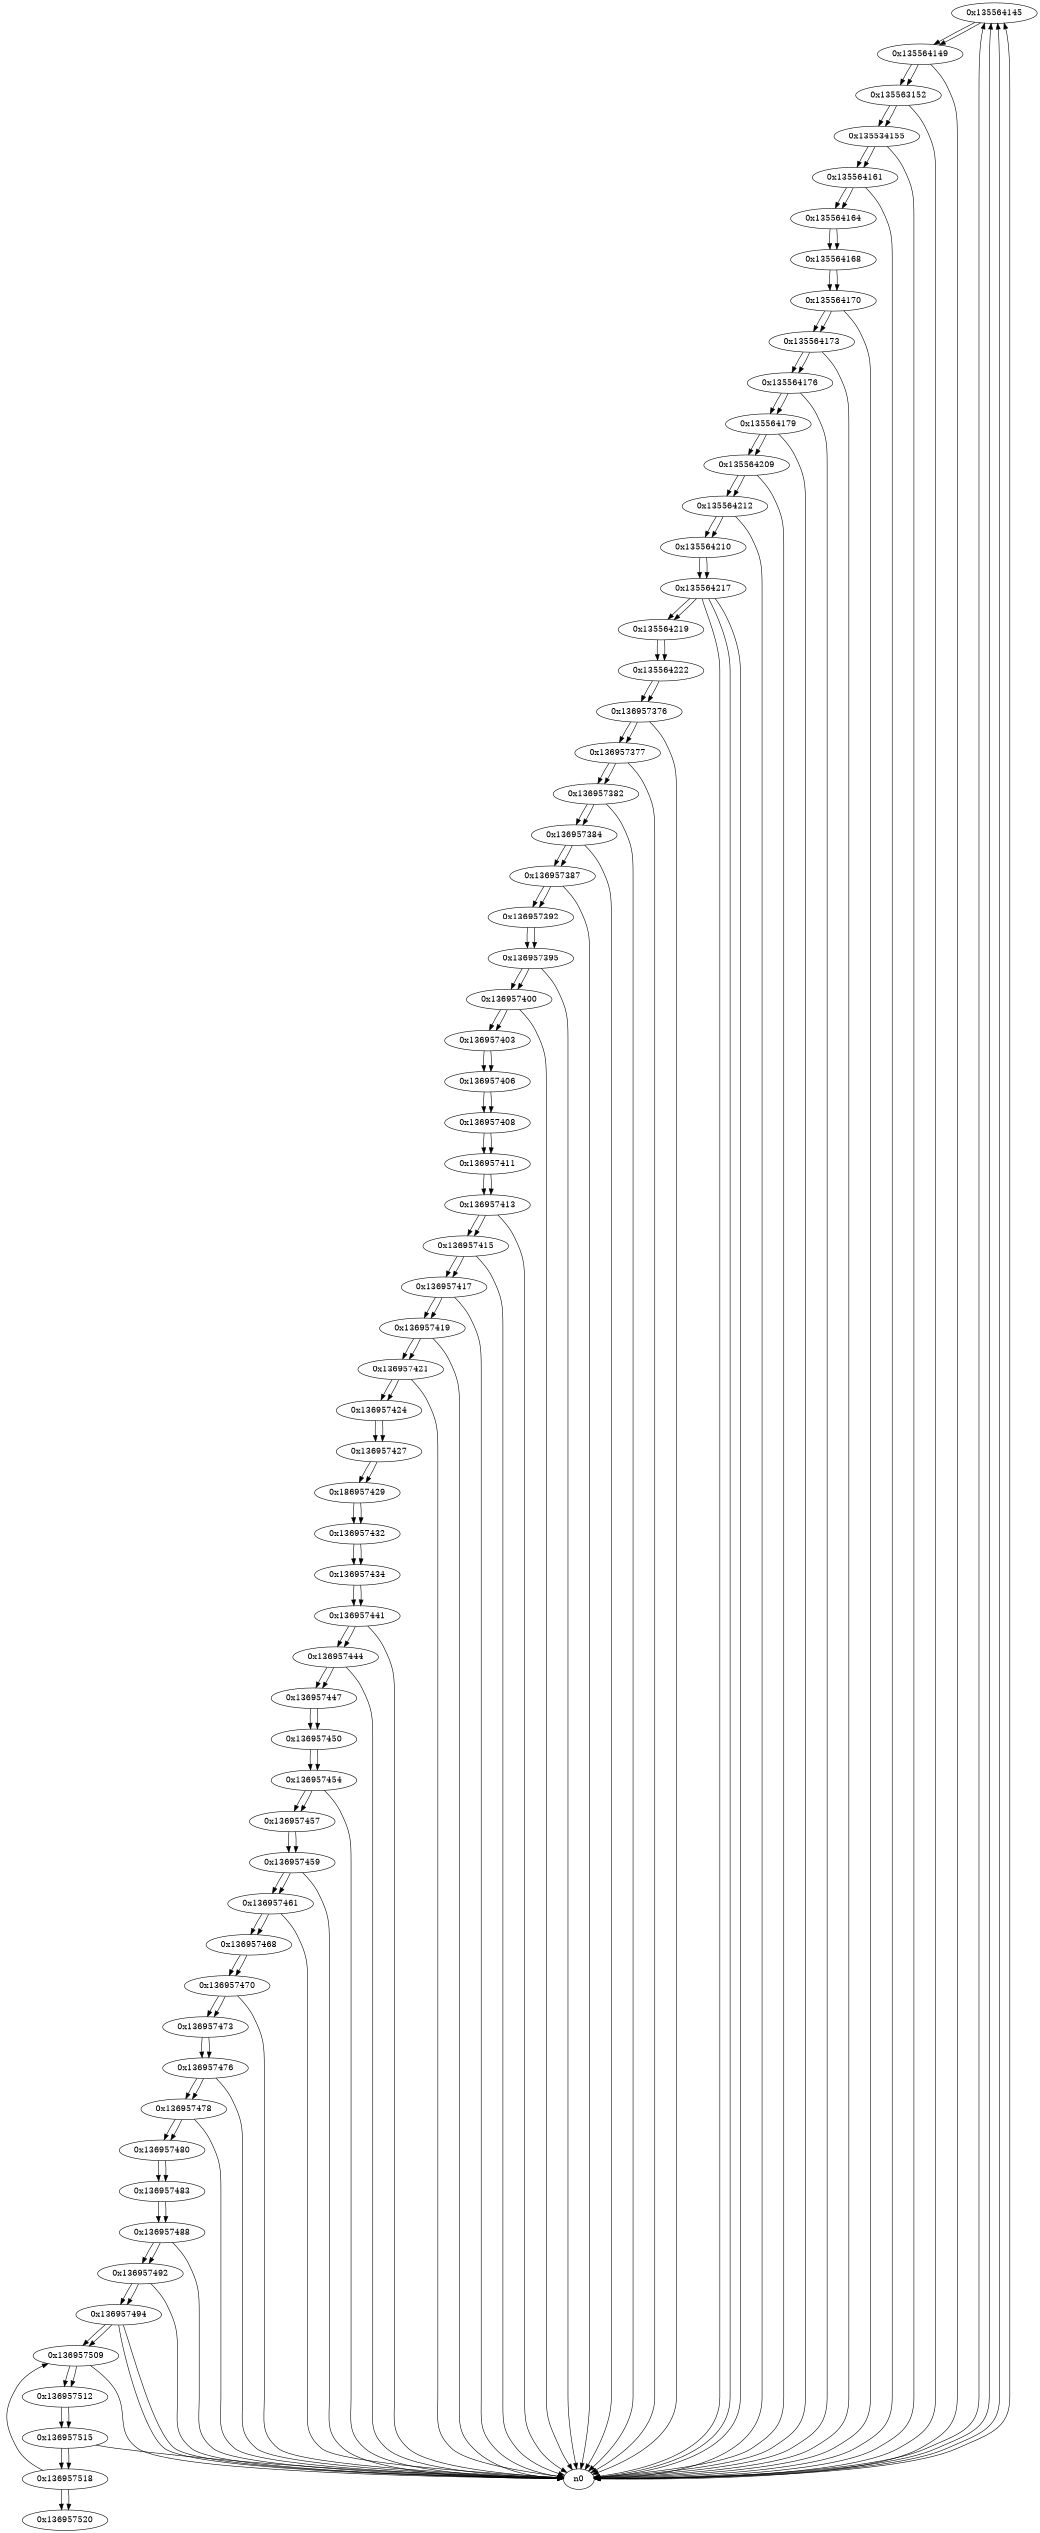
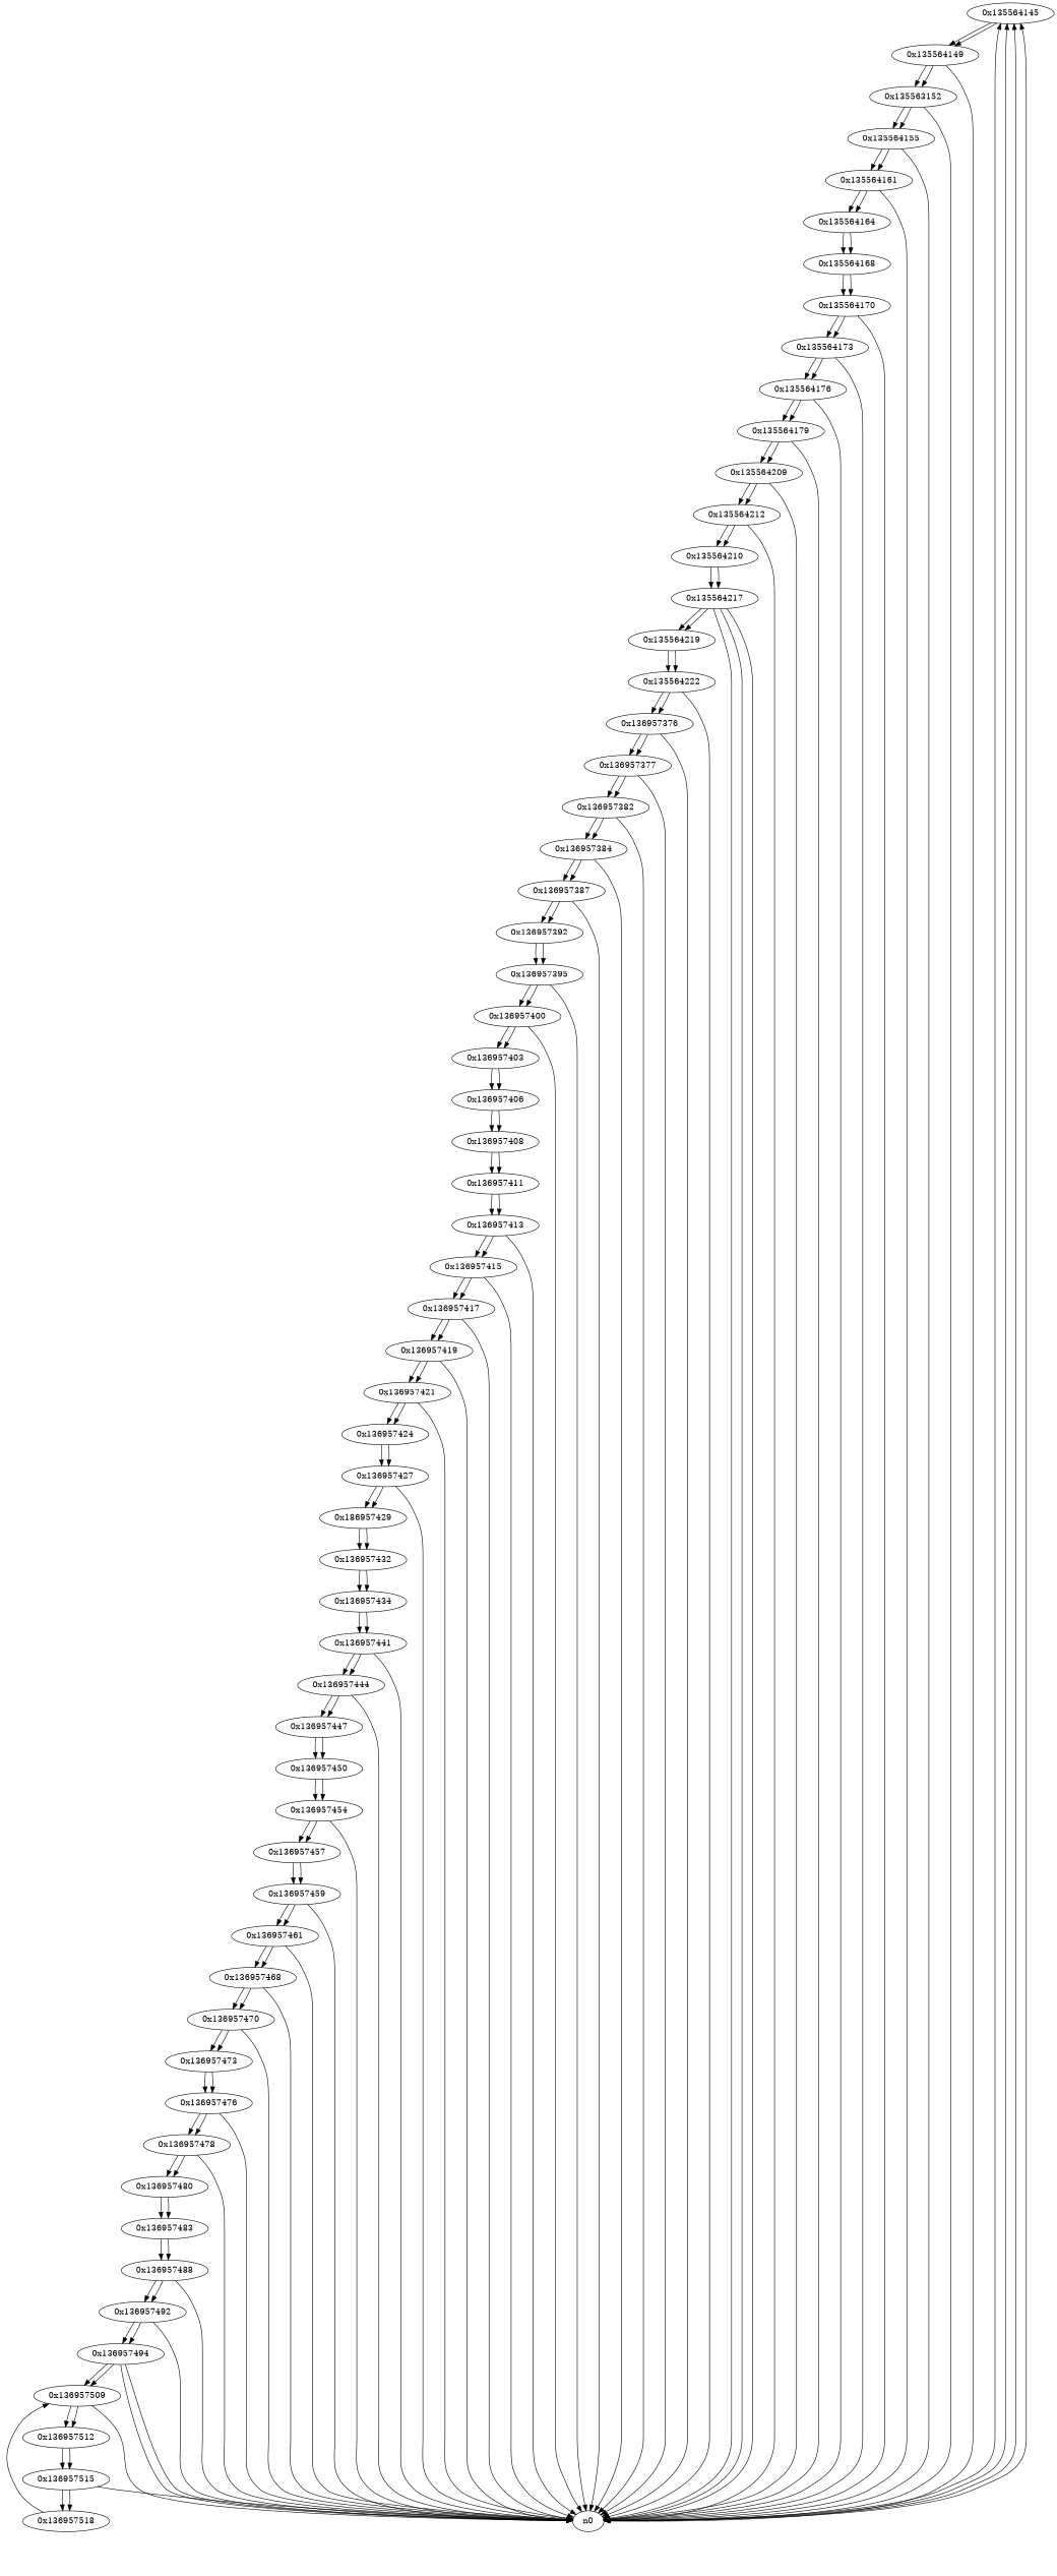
  digraph {
    n1 [label="0x135564145"]
    n2 [label="0x135564149"]
    n3 [label="0x135563152"]
    n0
-   n4 [label="0x135534155"]
+   n4 [label="0x135564155"]
    n5 [label="0x135564161"]
    n6 [label="0x135564164"]
    n7 [label="0x135564168"]
    n8 [label="0x135564170"]
    n9 [label="0x135564173"]
    n10 [label="0x135564176"]
    n11 [label="0x135564179"]
    n12 [label="0x135564209"]
    n13 [label="0x135564212"]
    n14 [label="0x135564210"]
    n15 [label="0x135564217"]
    n16 [label="0x135564219"]
    n17 [label="0x135564222"]
    n18 [label="0x136957376"]
    n19 [label="0x136957377"]
    n20 [label="0x136957382"]
    n21 [label="0x136957384"]
    n22 [label="0x136957387"]
    n23 [label="0x136957392"]
    n24 [label="0x136957395"]
    n25 [label="0x136957400"]
    n26 [label="0x136957403"]
    n27 [label="0x136957406"]
    n28 [label="0x136957408"]
    n29 [label="0x136957411"]
    n30 [label="0x136957413"]
    n31 [label="0x136957415"]
    n32 [label="0x136957417"]
    n33 [label="0x136957419"]
    n34 [label="0x136957421"]
    n35 [label="0x136957424"]
    n36 [label="0x136957427"]
    n37 [label="0x186957429"]
    n38 [label="0x136957432"]
    n39 [label="0x136957434"]
    n40 [label="0x136957441"]
    n41 [label="0x136957444"]
    n42 [label="0x136957447"]
    n43 [label="0x136957450"]
    n44 [label="0x136957454"]
    n45 [label="0x136957457"]
    n46 [label="0x136957459"]
    n47 [label="0x136957461"]
    n48 [label="0x136957468"]
    n49 [label="0x136957470"]
    n50 [label="0x136957473"]
    n51 [label="0x136957476"]
    n52 [label="0x136957478"]
    n53 [label="0x136957480"]
    n54 [label="0x136957483"]
    n55 [label="0x136957488"]
    n56 [label="0x136957492"]
    n57 [label="0x136957494"]
    n58 [label="0x136957509"]
    n59 [label="0x136957512"]
    n60 [label="0x136957515"]
    n61 [label="0x136957518"]
-   n62 [label="0x136957520"]
    n1 -> n2
    n1 -> n2
    n2 -> n3
    n2 -> n3
    n2 -> n0
    n3 -> n0
    n3 -> n4
    n3 -> n4
    n0 -> n1
    n0 -> n1
    n0 -> n1
    n0 -> n1
    n4 -> n0
    n4 -> n5
    n4 -> n5
    n5 -> n0
    n5 -> n6
    n5 -> n6
    n6 -> n7
    n6 -> n7
    n7 -> n8
    n7 -> n8
    n8 -> n0
    n8 -> n9
    n8 -> n9
    n9 -> n0
    n9 -> n10
    n9 -> n10
    n10 -> n0
    n10 -> n11
    n10 -> n11
    n11 -> n0
    n11 -> n12
    n11 -> n12
    n12 -> n0
    n12 -> n13
    n12 -> n13
    n13 -> n0
    n13 -> n14
    n13 -> n14
    n14 -> n15
    n14 -> n15
    n15 -> n0
    n15 -> n0
    n15 -> n0
    n15 -> n16
    n15 -> n16
    n16 -> n17
    n16 -> n17
+   n17 -> n0
    n17 -> n18
    n17 -> n18
    n18 -> n0
    n18 -> n19
    n18 -> n19
    n19 -> n0
    n19 -> n20
    n19 -> n20
    n20 -> n0
    n20 -> n21
    n20 -> n21
    n21 -> n0
    n21 -> n22
    n21 -> n22
    n22 -> n0
    n22 -> n23
    n22 -> n23
    n23 -> n24
    n23 -> n24
    n24 -> n0
    n24 -> n25
    n24 -> n25
    n25 -> n0
    n25 -> n26
    n25 -> n26
    n26 -> n27
    n26 -> n27
    n27 -> n28
    n27 -> n28
    n28 -> n29
    n28 -> n29
    n29 -> n30
    n29 -> n30
    n30 -> n0
    n30 -> n31
    n30 -> n31
    n31 -> n0
    n31 -> n32
    n31 -> n32
    n32 -> n0
    n32 -> n33
    n32 -> n33
    n33 -> n0
    n33 -> n34
    n33 -> n34
    n34 -> n0
    n34 -> n35
    n34 -> n35
    n35 -> n36
    n35 -> n36
+   n36 -> n0
    n36 -> n37
    n36 -> n37
    n37 -> n38
    n37 -> n38
    n38 -> n39
    n38 -> n39
    n39 -> n40
    n39 -> n40
    n40 -> n0
    n40 -> n41
    n40 -> n41
    n41 -> n0
    n41 -> n42
    n41 -> n42
    n42 -> n43
    n42 -> n43
    n43 -> n44
    n43 -> n44
    n44 -> n0
    n44 -> n45
    n44 -> n45
    n45 -> n46
    n45 -> n46
    n46 -> n0
    n46 -> n47
    n46 -> n47
    n47 -> n0
    n47 -> n48
    n47 -> n48
+   n48 -> n0
    n48 -> n49
    n48 -> n49
    n49 -> n0
    n49 -> n50
    n49 -> n50
    n50 -> n51
    n50 -> n51
    n51 -> n0
    n51 -> n52
    n51 -> n52
    n52 -> n0
    n52 -> n53
    n52 -> n53
    n53 -> n54
    n53 -> n54
    n54 -> n55
    n54 -> n55
    n55 -> n0
    n55 -> n56
    n55 -> n56
    n56 -> n0
    n56 -> n57
    n56 -> n57
    n57 -> n0
    n57 -> n0
    n57 -> n58
    n57 -> n58
    n58 -> n0
    n58 -> n59
    n58 -> n59
    n59 -> n60
    n59 -> n60
    n60 -> n0
    n60 -> n61
    n60 -> n61
    n61 -> n58
-   n61 -> n62
-   n61 -> n62
  }
